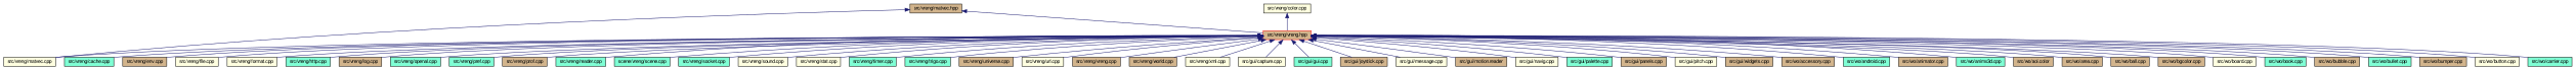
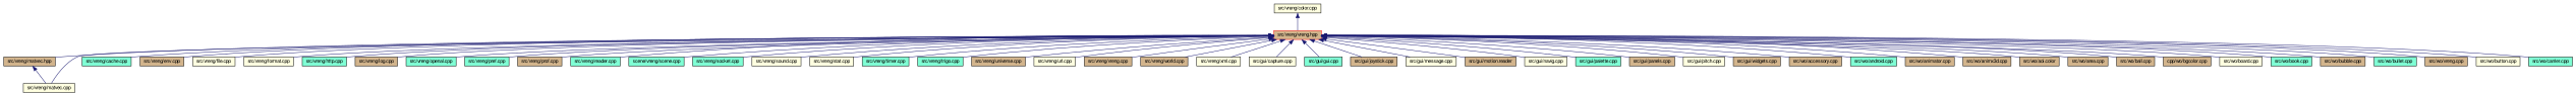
  digraph {
    node [color=black fillcolor=tan fontname=FreeSans fontsize=10 shape=record style=filled]
    edge [color=midnightblue dir=back fontname=FreeSans fontsize=10 labelfontname=FreeSans labelfontsize=10 style=solid]
    n1 [fontcolor=black height=0.2 label="src/vreng/matvec.hpp" width=0.4]
    n2 [fillcolor=lightyellow height=0.2 label="src/vreng/matvec.cpp" width=0.4]
    n3 [color=red height=0.2 label="src/vreng/vreng.hpp" width=0.4]
    n4 [fillcolor=aquamarine height=0.2 label="src/vreng/cache.cpp" width=0.4]
    n5 [height=0.2 label="src/vreng/env.cpp" width=0.4]
    n6 [fillcolor=lightyellow height=0.2 label="src/vreng/file.cpp" width=0.4]
    n7 [fillcolor=lightyellow height=0.2 label="src/vreng/format.cpp" width=0.4]
    n8 [fillcolor=aquamarine height=0.2 label="src/vreng/http.cpp" width=0.4]
    n9 [height=0.2 label="src/vreng/log.cpp" width=0.4]
    n10 [fillcolor=aquamarine height=0.2 label="src/vreng/openal.cpp" width=0.4]
    n11 [fillcolor=aquamarine height=0.2 label="src/vreng/pref.cpp" width=0.4]
    n12 [height=0.2 label="src/vreng/prof.cpp" width=0.4]
    n13 [fillcolor=aquamarine height=0.2 label="src/vreng/reader.cpp" width=0.4]
    n14 [fillcolor=aquamarine height=0.2 label="scene/vreng/scene.cpp" width=0.4]
    n15 [fillcolor=aquamarine height=0.2 label="src/vreng/socket.cpp" width=0.4]
    n16 [fillcolor=lightyellow height=0.2 label="src/vreng/sound.cpp" width=0.4]
    n17 [fillcolor=lightyellow height=0.2 label="src/vreng/stat.cpp" width=0.4]
    n18 [fillcolor=aquamarine height=0.2 label="src/vreng/timer.cpp" width=0.4]
    n19 [fillcolor=aquamarine height=0.2 label="src/vreng/trigo.cpp" width=0.4]
    n20 [height=0.2 label="src/vreng/universe.cpp" width=0.4]
    n21 [fillcolor=lightyellow height=0.2 label="src/vreng/url.cpp" width=0.4]
    n22 [height=0.2 label="src/vreng/vreng.cpp" width=0.4]
    n23 [height=0.2 label="src/vreng/world.cpp" width=0.4]
    n24 [fillcolor=lightyellow height=0.2 label="src/vreng/xml.cpp" width=0.4]
    n25 [fillcolor=lightyellow height=0.2 label="src/gui/capture.cpp" width=0.4]
    n26 [fillcolor=aquamarine height=0.2 label="src/gui/gui.cpp" width=0.4]
    n27 [height=0.2 label="src/gui/joystick.cpp" width=0.4]
    n28 [fillcolor=lightyellow height=0.2 label="src/gui/message.cpp" width=0.4]
    n29 [height=0.2 label="src/gui/motion.reader" width=0.4]
    n30 [fillcolor=lightyellow height=0.2 label="src/gui/navig.cpp" width=0.4]
    n31 [fillcolor=aquamarine height=0.2 label="src/gui/palette.cpp" width=0.4]
    n32 [height=0.2 label="src/gui/panels.cpp" width=0.4]
    n33 [fillcolor=lightyellow height=0.2 label="src/gui/pitch.cpp" width=0.4]
    n34 [height=0.2 label="src/gui/widgets.cpp" width=0.4]
    n35 [height=0.2 label="src/wo/accessory.cpp" width=0.4]
    n36 [fillcolor=aquamarine height=0.2 label="src/wo/android.cpp" width=0.4]
    n37 [height=0.2 label="src/wo/animator.cpp" width=0.4]
-   n38 [fillcolor=aquamarine height=0.2 label="src/wo/animx3d.cpp" width=0.4]
+   n38 [height=0.2 label="src/wo/animx3d.cpp" width=0.4]
    n39 [height=0.2 label="src/wo/aoi.color" width=0.4]
    n40 [height=0.2 label="src/wo/area.cpp" width=0.4]
    n41 [height=0.2 label="src/wo/ball.cpp" width=0.4]
-   n42 [height=0.2 label="src/wo/bgcolor.cpp" width=0.4]
+   n42 [height=0.2 label="cpp/wo/bgcolor.cpp" width=0.4]
    n43 [fillcolor=lightyellow height=0.2 label="src/wo/board.cpp" width=0.4]
    n44 [fillcolor=aquamarine height=0.2 label="src/wo/book.cpp" width=0.4]
    n45 [height=0.2 label="src/wo/bubble.cpp" width=0.4]
    n46 [fillcolor=aquamarine height=0.2 label="src/wo/bullet.cpp" width=0.4]
-   n47 [height=0.2 label="src/wo/bumper.cpp" width=0.4]
+   n47 [height=0.2 label="src/wo/vreng.cpp" width=0.4]
    n48 [fillcolor=lightyellow height=0.2 label="src/wo/button.cpp" width=0.4]
    n49 [fillcolor=aquamarine height=0.2 label="src/wo/carrier.cpp" width=0.4]
    n50 [fillcolor=lightyellow height=0.2 label="src/vreng/color.cpp" width=0.4]
    n1 -> n2
-   n1 -> n3
+   n3 -> n1
    n3 -> n2
    n3 -> n4
    n3 -> n5
    n3 -> n6
    n3 -> n7
    n3 -> n8
    n3 -> n9
    n3 -> n10
    n3 -> n11
    n3 -> n12
    n3 -> n13
    n3 -> n14
    n3 -> n15
    n3 -> n16
    n3 -> n17
    n3 -> n18
    n3 -> n19
    n3 -> n20
    n3 -> n21
    n3 -> n22
    n3 -> n23
    n3 -> n24
    n3 -> n25
    n3 -> n26
    n3 -> n27
    n3 -> n28
    n3 -> n29
    n3 -> n30
    n3 -> n31
    n3 -> n32
    n3 -> n33
    n3 -> n34
    n3 -> n35
    n3 -> n36
    n3 -> n37
    n3 -> n38
    n3 -> n39
    n3 -> n40
    n3 -> n41
    n3 -> n42
    n3 -> n43
    n3 -> n44
    n3 -> n45
    n3 -> n46
    n3 -> n47
    n3 -> n48
    n3 -> n49
    n50 -> n3
  }
